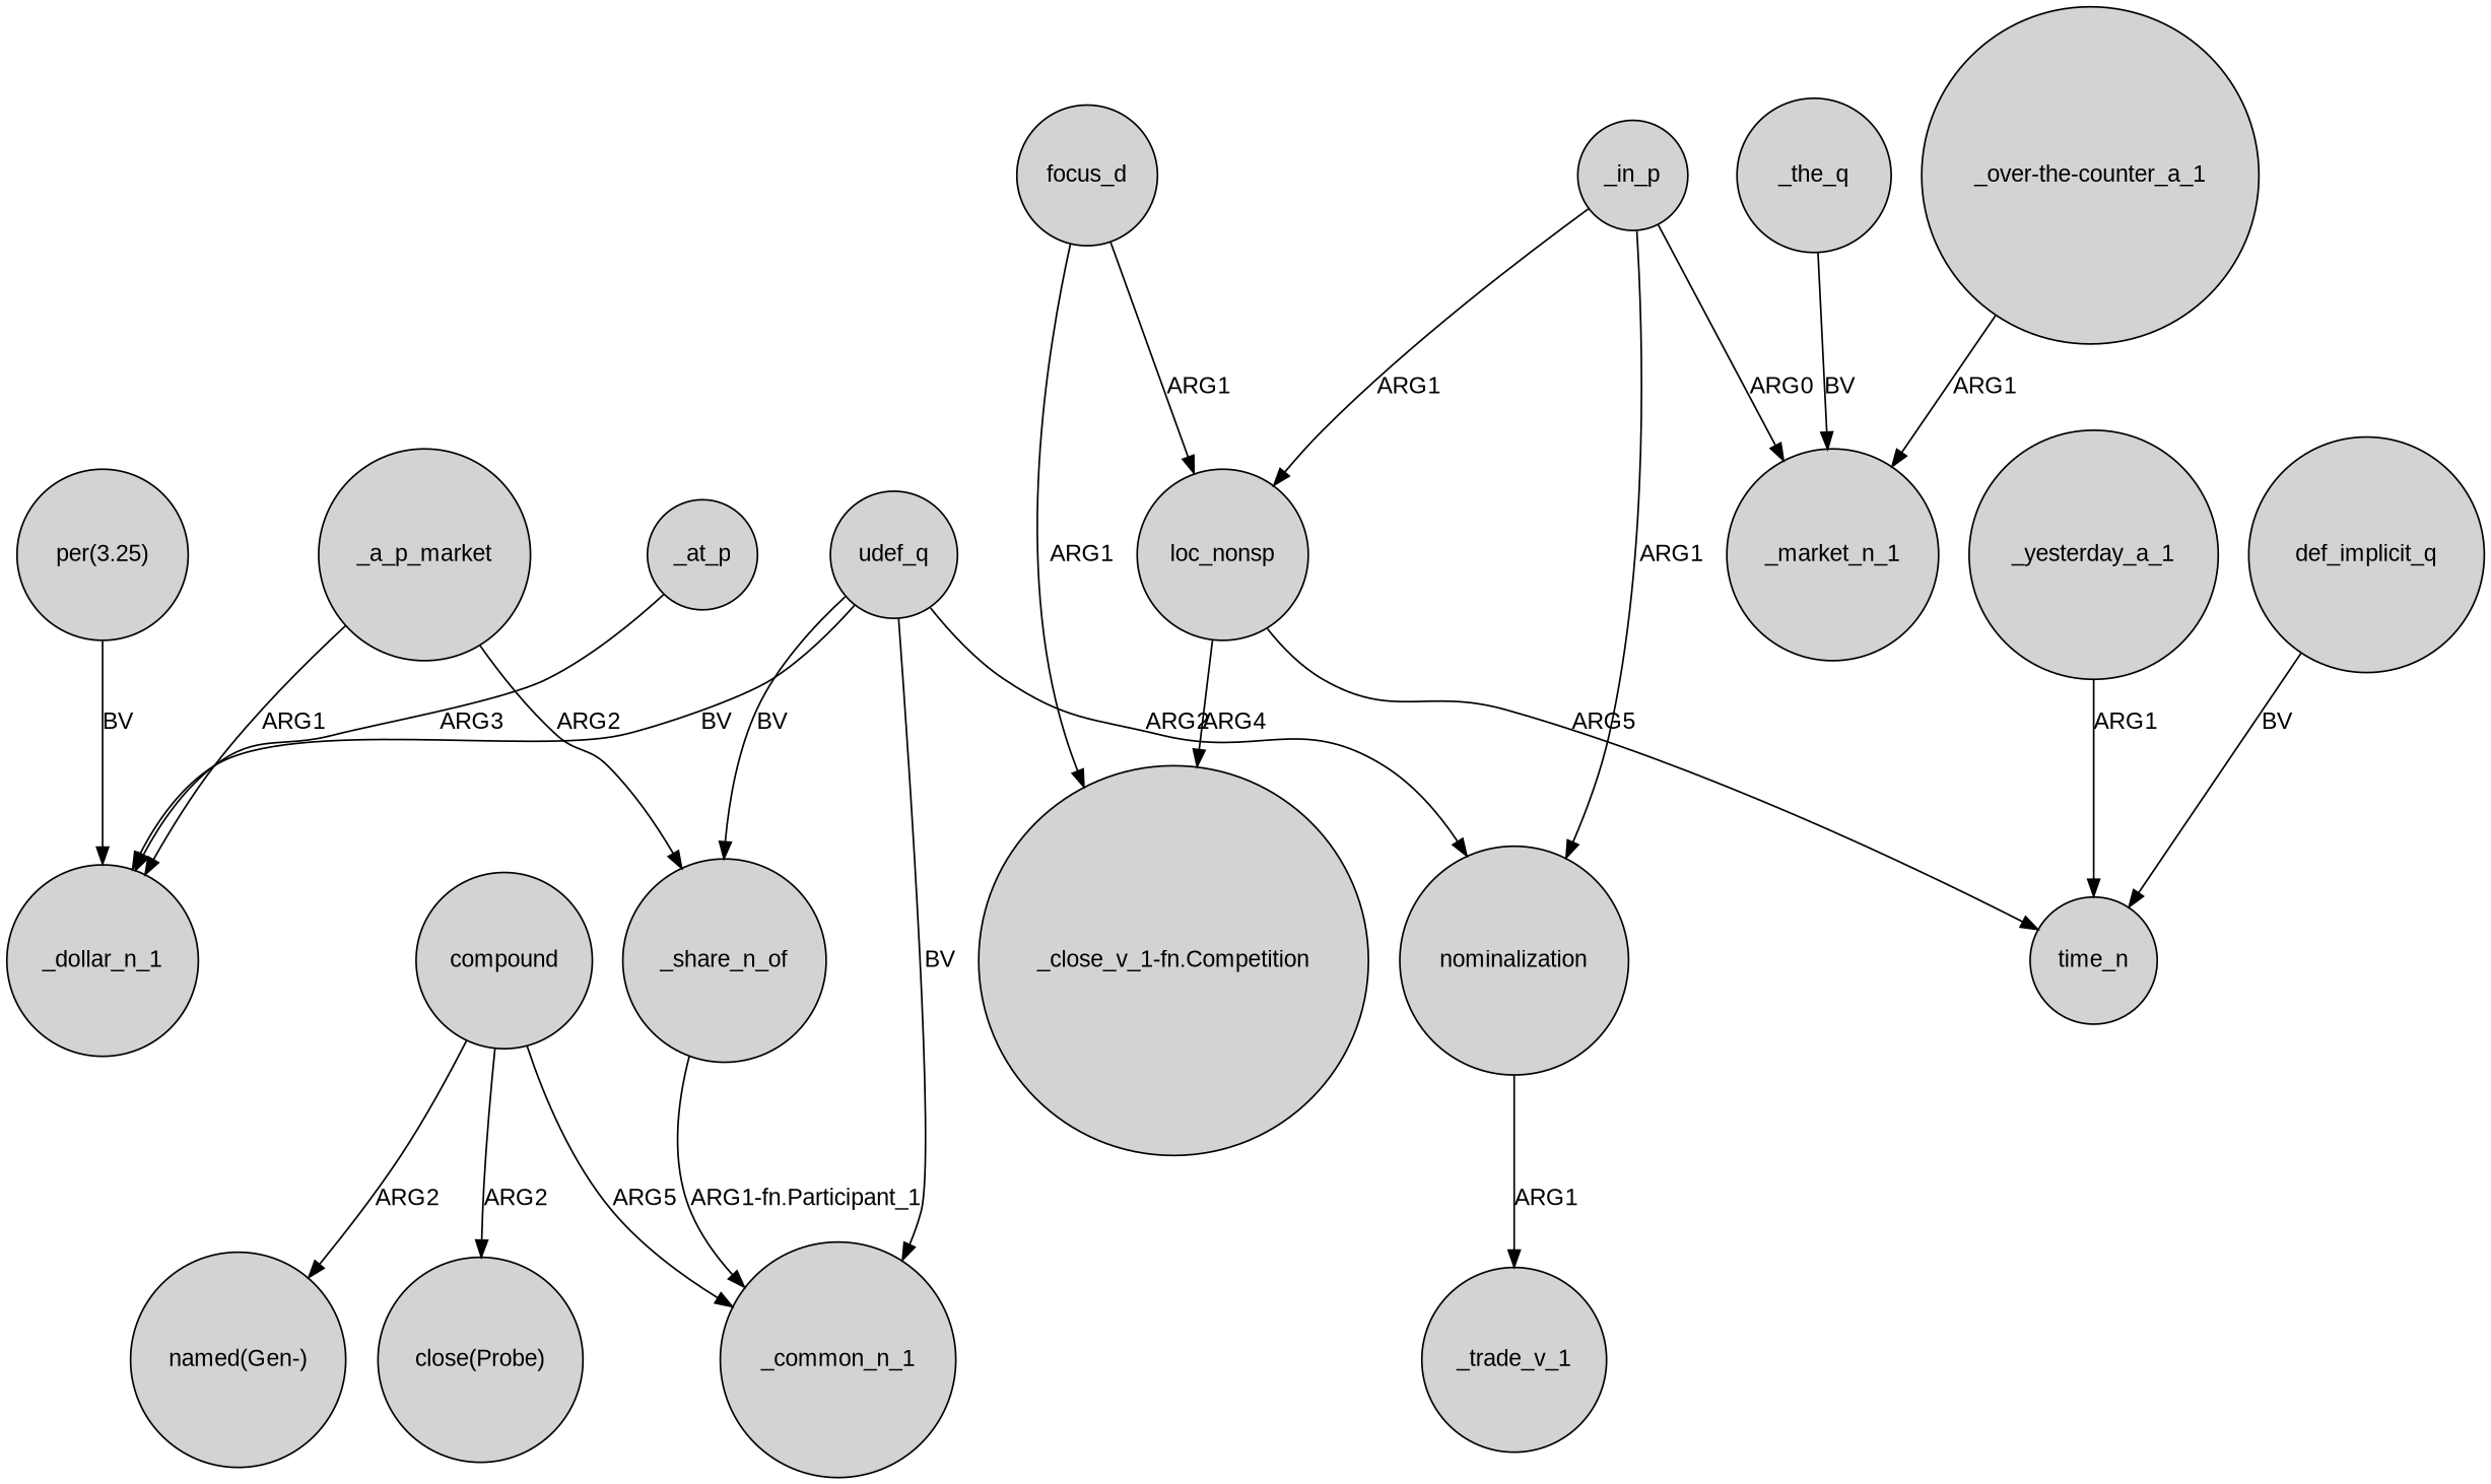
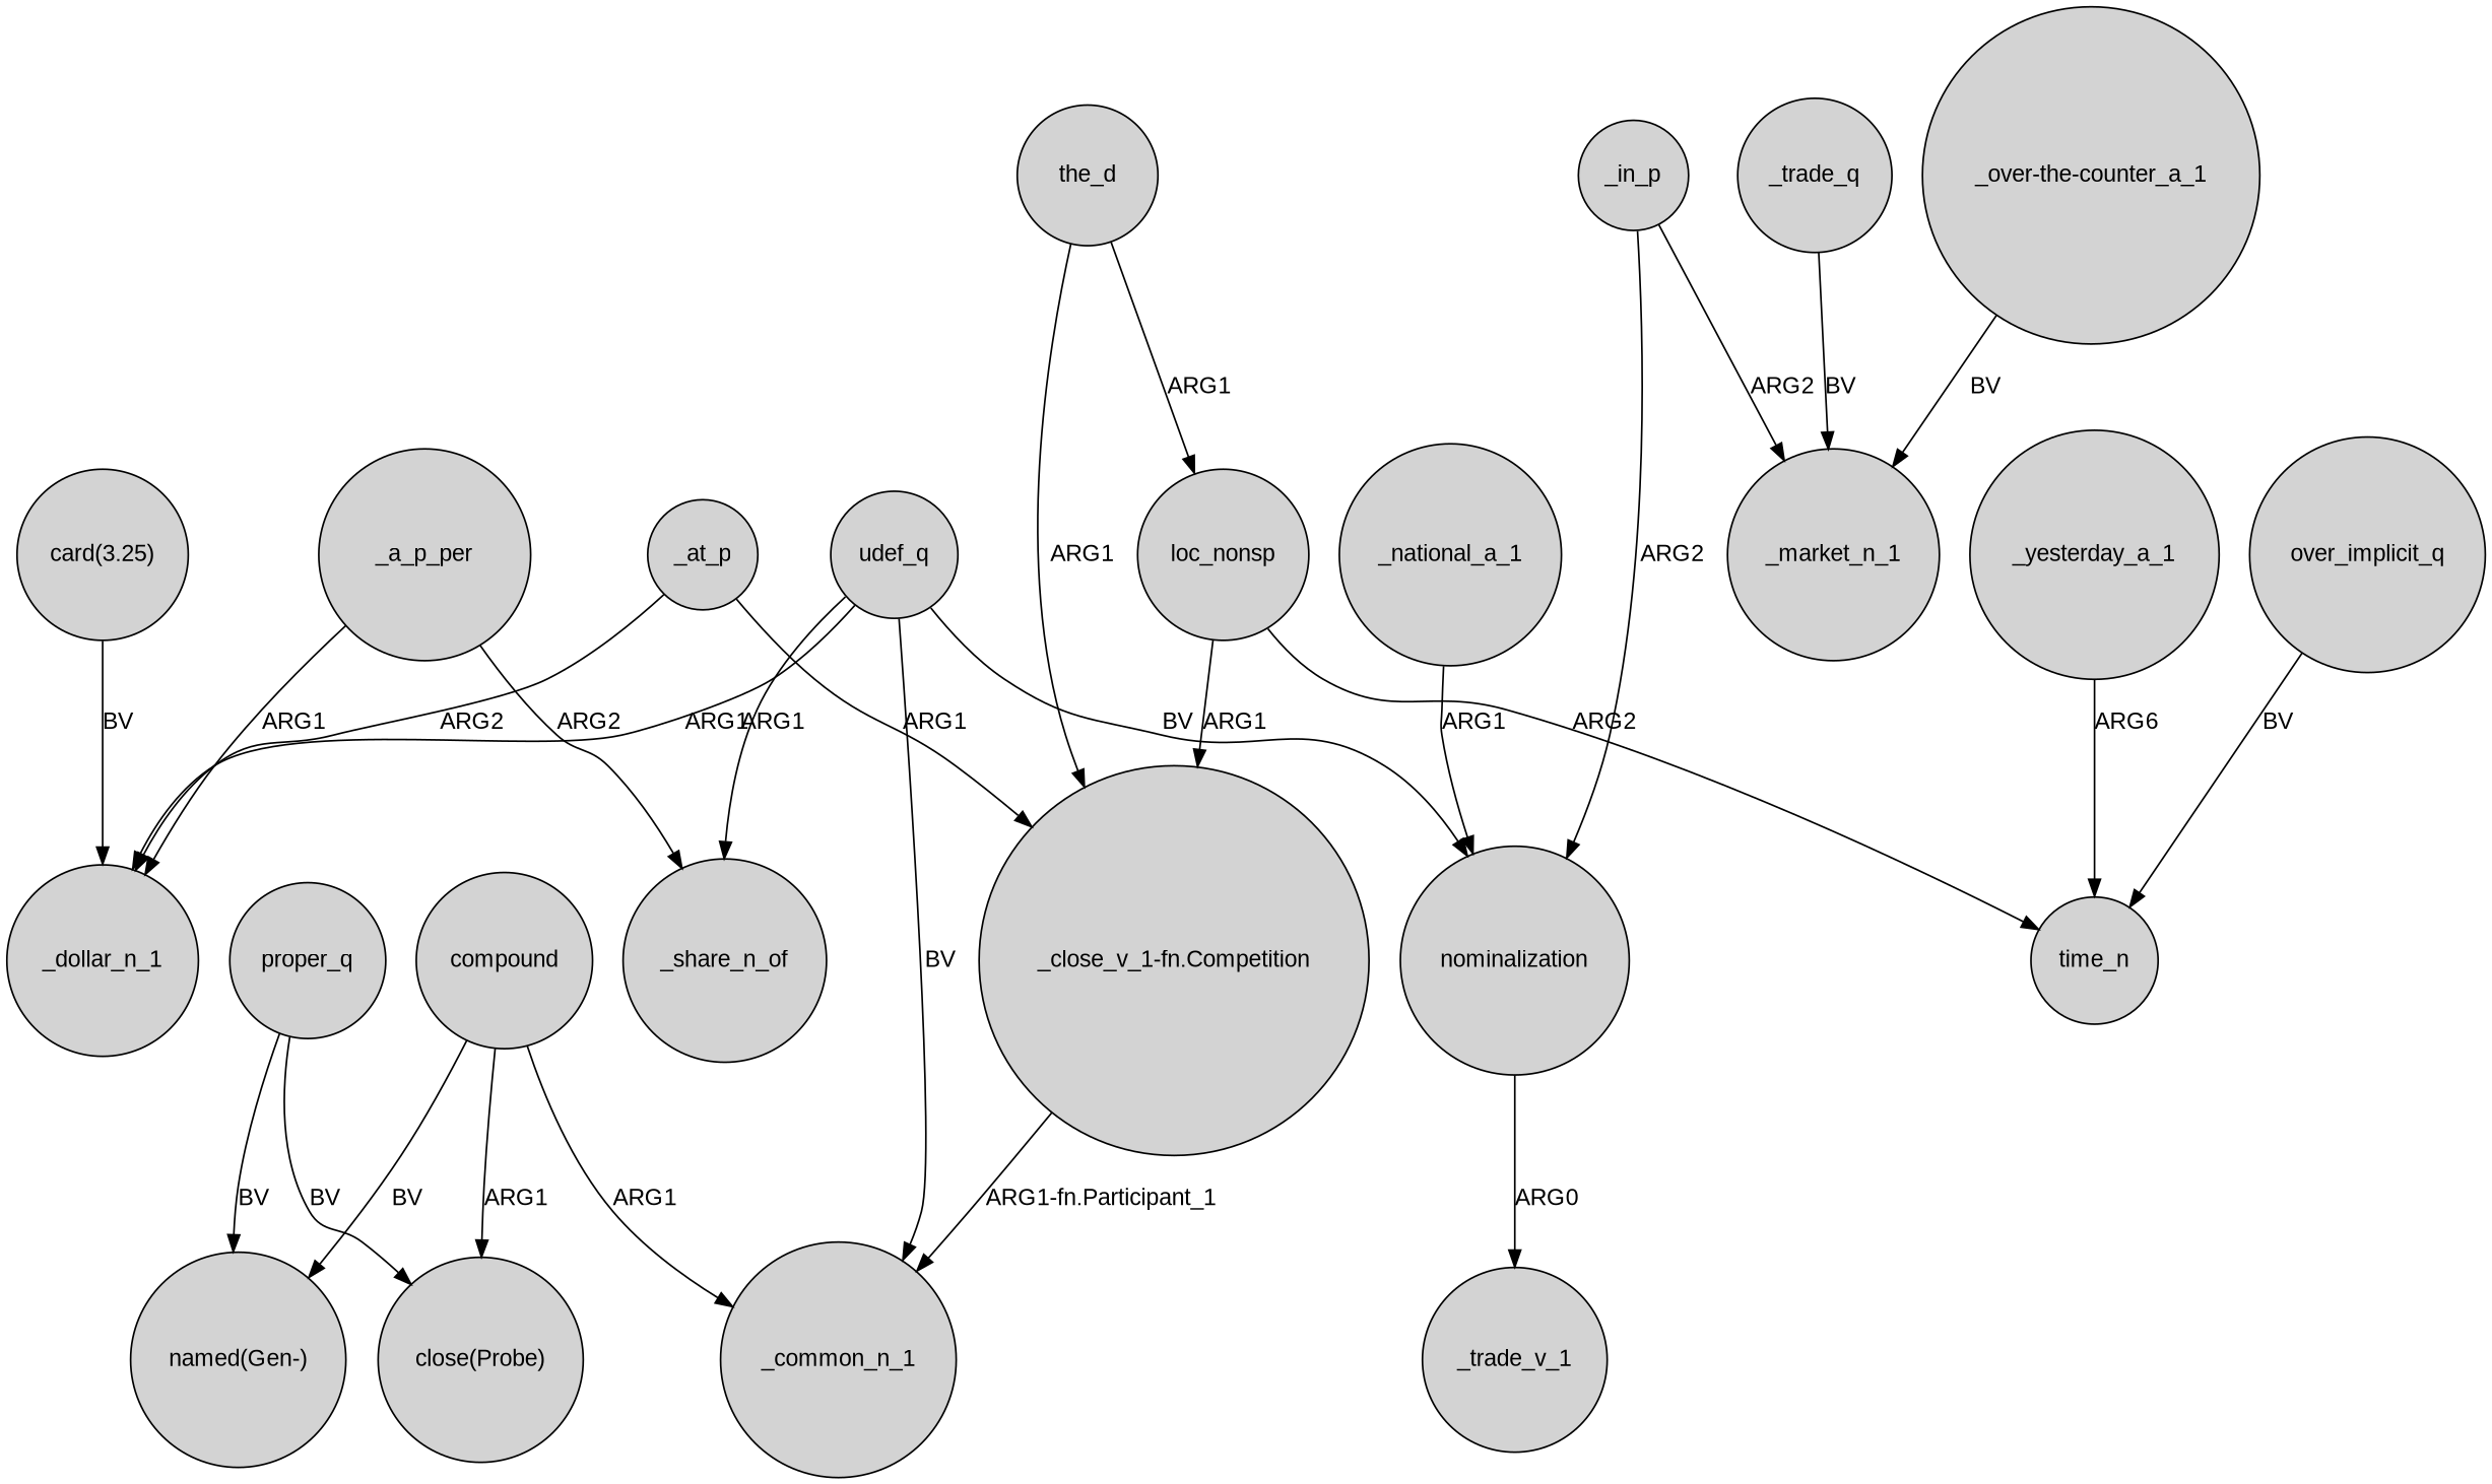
  digraph {
    fontname="Liberation Sans"
    node [fontname="Liberation Sans" shape=circle style=filled]
    edge [fontname="Liberation Sans"]
-   "card(3.25)" [label="per(3.25)"]
+   "card(3.25)"
    _dollar_n_1
    loc_nonsp
    "_close_v_1-fn.Competition"
    time_n
    _common_n_1
    _at_p
    compound
    n9 [label="close(Probe)"]
    "named(Gen-)"
    udef_q
    nominalization
    _share_n_of
    _trade_v_1
    _yesterday_a_1
-   focus_d
-   _the_q
+   focus_d [label=the_d]
+   _the_q [label=_trade_q]
    _market_n_1
    _in_p
-   _a_p_per [label=_a_p_market]
+   proper_q
+   _a_p_per
    "_over-the-counter_a_1"
-   def_implicit_q
+   _national_a_1
+   def_implicit_q [label=over_implicit_q]
    "card(3.25)" -> _dollar_n_1 [label=BV]
-   loc_nonsp -> "_close_v_1-fn.Competition" [label=ARG4]
-   loc_nonsp -> time_n [label=ARG5]
-   _share_n_of -> _common_n_1 [label="ARG1-fn.Participant_1"]
-   _at_p -> _dollar_n_1 [label=ARG3]
-   compound -> _common_n_1 [label=ARG5]
-   compound -> n9 [label=ARG2]
-   compound -> "named(Gen-)" [label=ARG2]
-   udef_q -> _dollar_n_1 [label=BV]
+   loc_nonsp -> "_close_v_1-fn.Competition" [label=ARG1]
+   loc_nonsp -> time_n [label=ARG2]
+   "_close_v_1-fn.Competition" -> _common_n_1 [label="ARG1-fn.Participant_1"]
+   _at_p -> _dollar_n_1 [label=ARG2]
+   _at_p -> "_close_v_1-fn.Competition" [label=ARG1]
+   compound -> _common_n_1 [label=ARG1]
+   compound -> n9 [label=ARG1]
+   compound -> "named(Gen-)" [label=BV]
+   udef_q -> _dollar_n_1 [label=ARG1]
    udef_q -> _common_n_1 [label=BV]
-   udef_q -> nominalization [label=ARG2]
-   udef_q -> _share_n_of [label=BV]
-   nominalization -> _trade_v_1 [label=ARG1]
-   _yesterday_a_1 -> time_n [label=ARG1]
+   udef_q -> nominalization [label=BV]
+   udef_q -> _share_n_of [label=ARG1]
+   nominalization -> _trade_v_1 [label=ARG0]
+   _yesterday_a_1 -> time_n [label=ARG6]
    focus_d -> loc_nonsp [label=ARG1]
    focus_d -> "_close_v_1-fn.Competition" [label=ARG1]
    _the_q -> _market_n_1 [label=BV]
-   _in_p -> loc_nonsp [label=ARG1]
-   _in_p -> nominalization [label=ARG1]
-   _in_p -> _market_n_1 [label=ARG0]
+   _in_p -> nominalization [label=ARG2]
+   _in_p -> _market_n_1 [label=ARG2]
+   proper_q -> n9 [label=BV]
+   proper_q -> "named(Gen-)" [label=BV]
    _a_p_per -> _dollar_n_1 [label=ARG1]
    _a_p_per -> _share_n_of [label=ARG2]
-   "_over-the-counter_a_1" -> _market_n_1 [label=ARG1]
+   "_over-the-counter_a_1" -> _market_n_1 [label=BV]
+   _national_a_1 -> nominalization [label=ARG1]
    def_implicit_q -> time_n [label=BV]
  }
